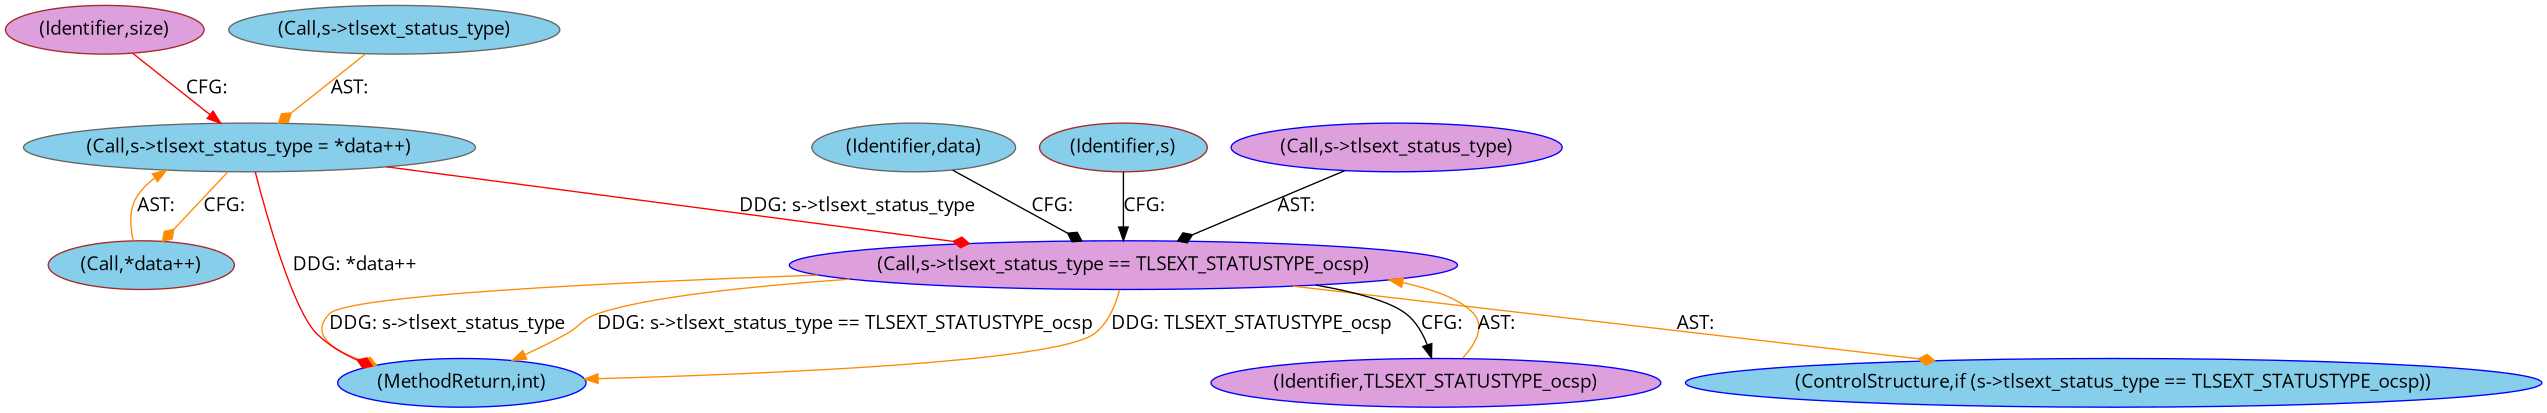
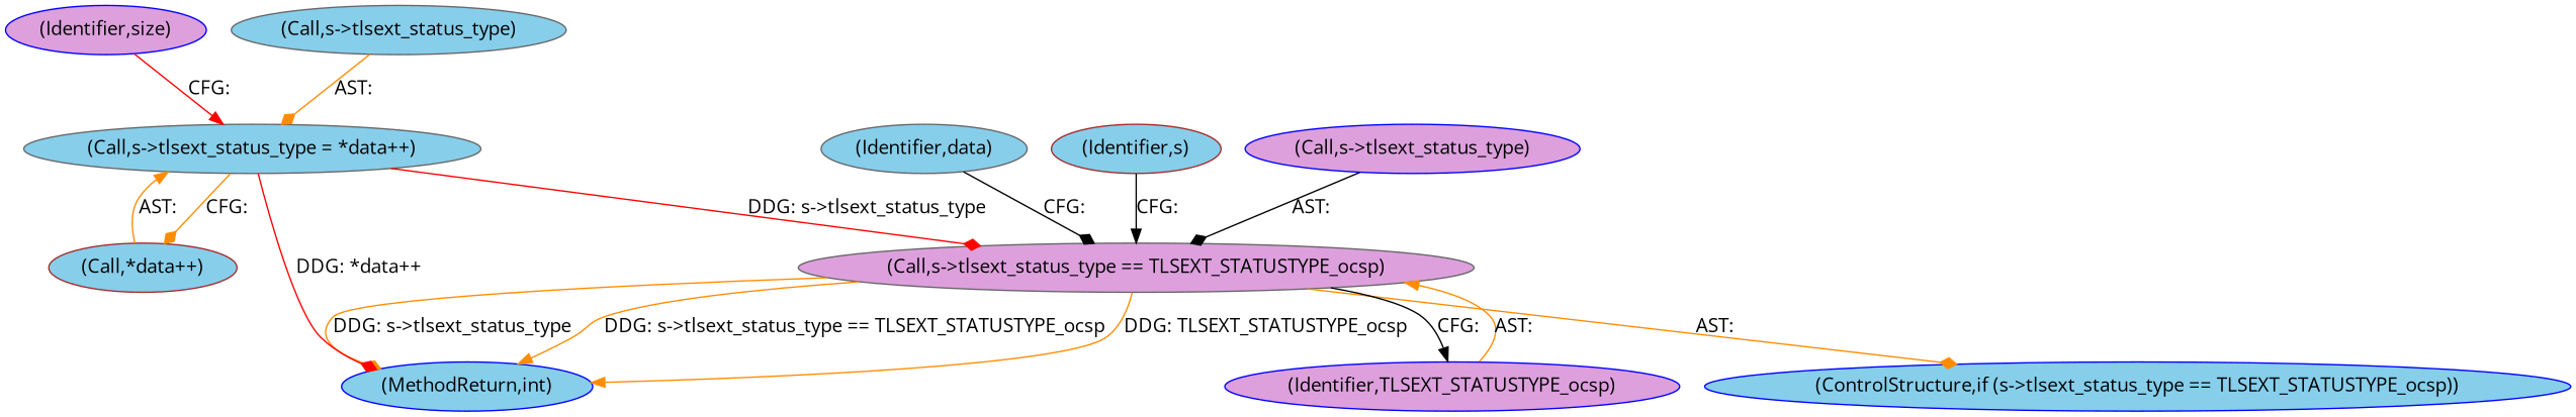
  digraph {
    fontname="Open Sans"
    node [color=gray40 fillcolor=skyblue fontname="Open Sans" style=filled]
    edge [arrowhead=diamond color=darkorange fontname="Open Sans"]
-   n1 [color=blue fillcolor=plum label="(Call,s->tlsext_status_type == TLSEXT_STATUSTYPE_ocsp)"]
+   n1 [fillcolor=plum label="(Call,s->tlsext_status_type == TLSEXT_STATUSTYPE_ocsp)"]
    n2 [color=blue label="(ControlStructure,if (s->tlsext_status_type == TLSEXT_STATUSTYPE_ocsp))"]
    n3 [color=blue label="(MethodReturn,int)"]
    n4 [color=blue fillcolor=plum label="(Identifier,TLSEXT_STATUSTYPE_ocsp)"]
    n5 [label="(Call,s->tlsext_status_type = *data++)"]
    n6 [color=brown label="(Call,*data++)"]
    n7 [label="(Identifier,data)"]
-   n8 [color=brown fillcolor=plum label="(Identifier,size)"]
+   n8 [color=blue fillcolor=plum label="(Identifier,size)"]
    n9 [color=brown label="(Identifier,s)"]
    n10 [label="(Call,s->tlsext_status_type)"]
    n11 [color=blue fillcolor=plum label="(Call,s->tlsext_status_type)"]
    n1 -> n2 [label="AST: "]
    n1 -> n3 [label="DDG: s->tlsext_status_type"]
    n1 -> n3 [arrowhead=normal label="DDG: s->tlsext_status_type == TLSEXT_STATUSTYPE_ocsp"]
    n1 -> n3 [arrowhead=normal label="DDG: TLSEXT_STATUSTYPE_ocsp"]
    n1 -> n4 [arrowhead=normal color=black label="CFG: "]
    n4 -> n1 [arrowhead=normal label="AST: "]
    n5 -> n1 [color=red label="DDG: s->tlsext_status_type"]
    n5 -> n3 [color=red label="DDG: *data++"]
    n5 -> n6 [label="CFG: "]
    n6 -> n5 [arrowhead=normal label="AST: "]
    n7 -> n1 [color=black label="CFG: "]
    n8 -> n5 [arrowhead=normal color=red label="CFG: "]
    n9 -> n1 [arrowhead=normal color=black label="CFG: "]
    n10 -> n5 [label="AST: "]
    n11 -> n1 [color=black label="AST: "]
  }
